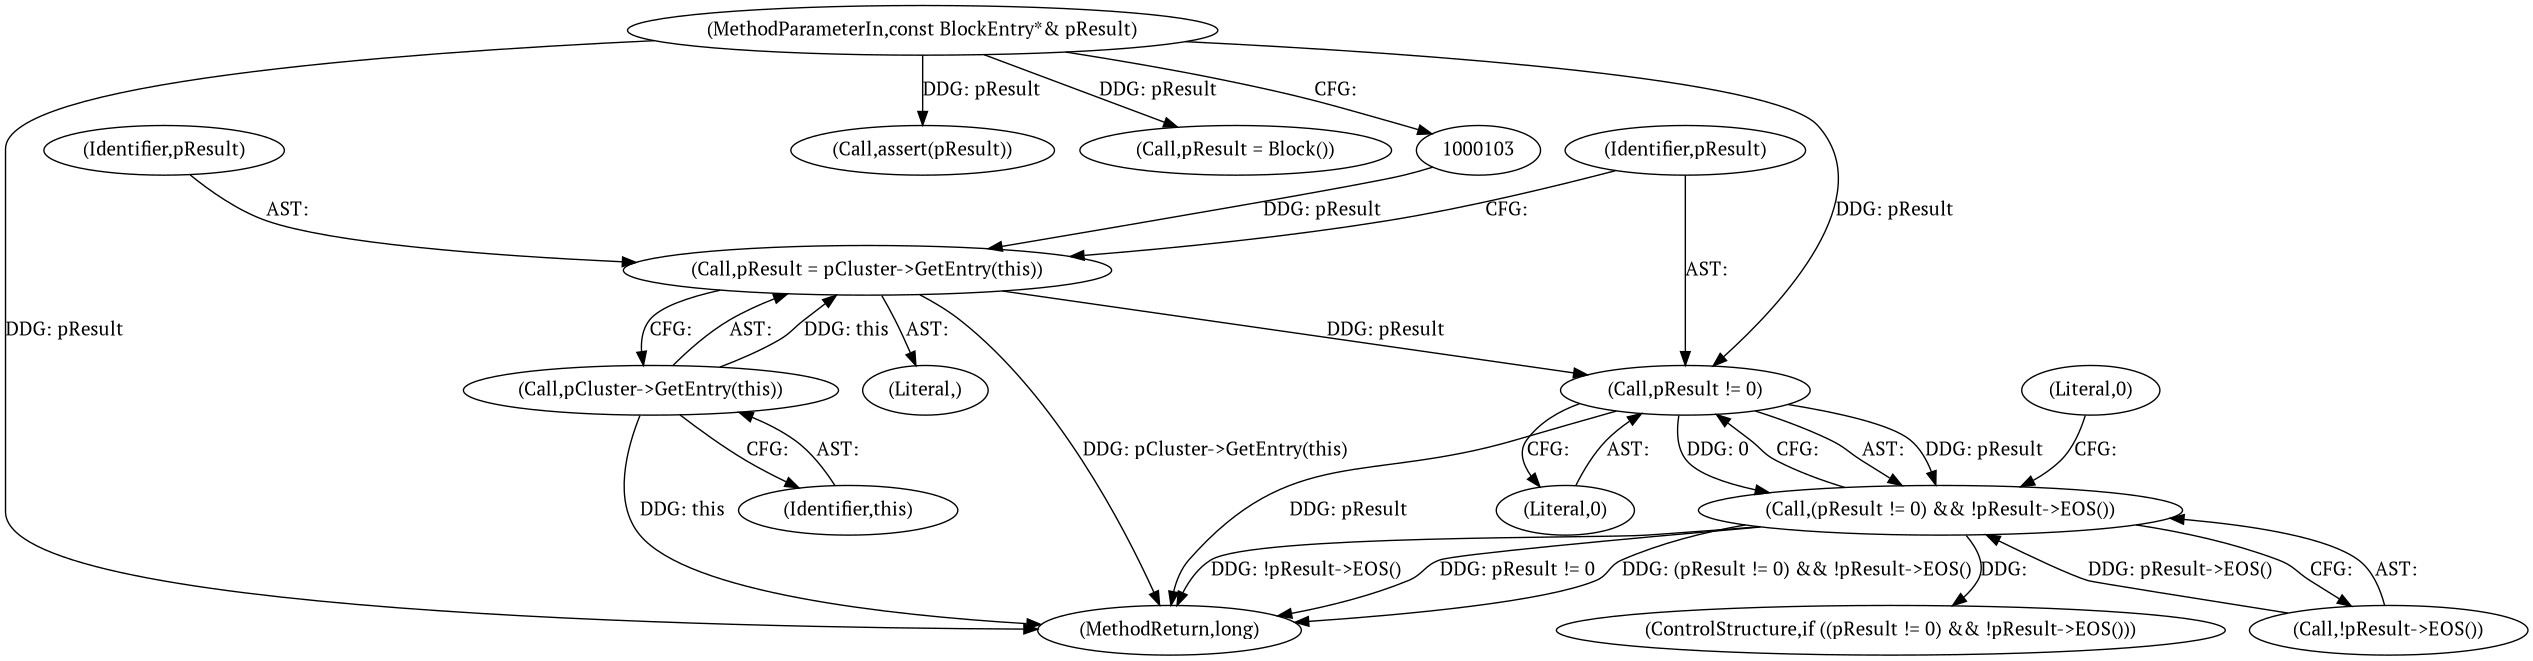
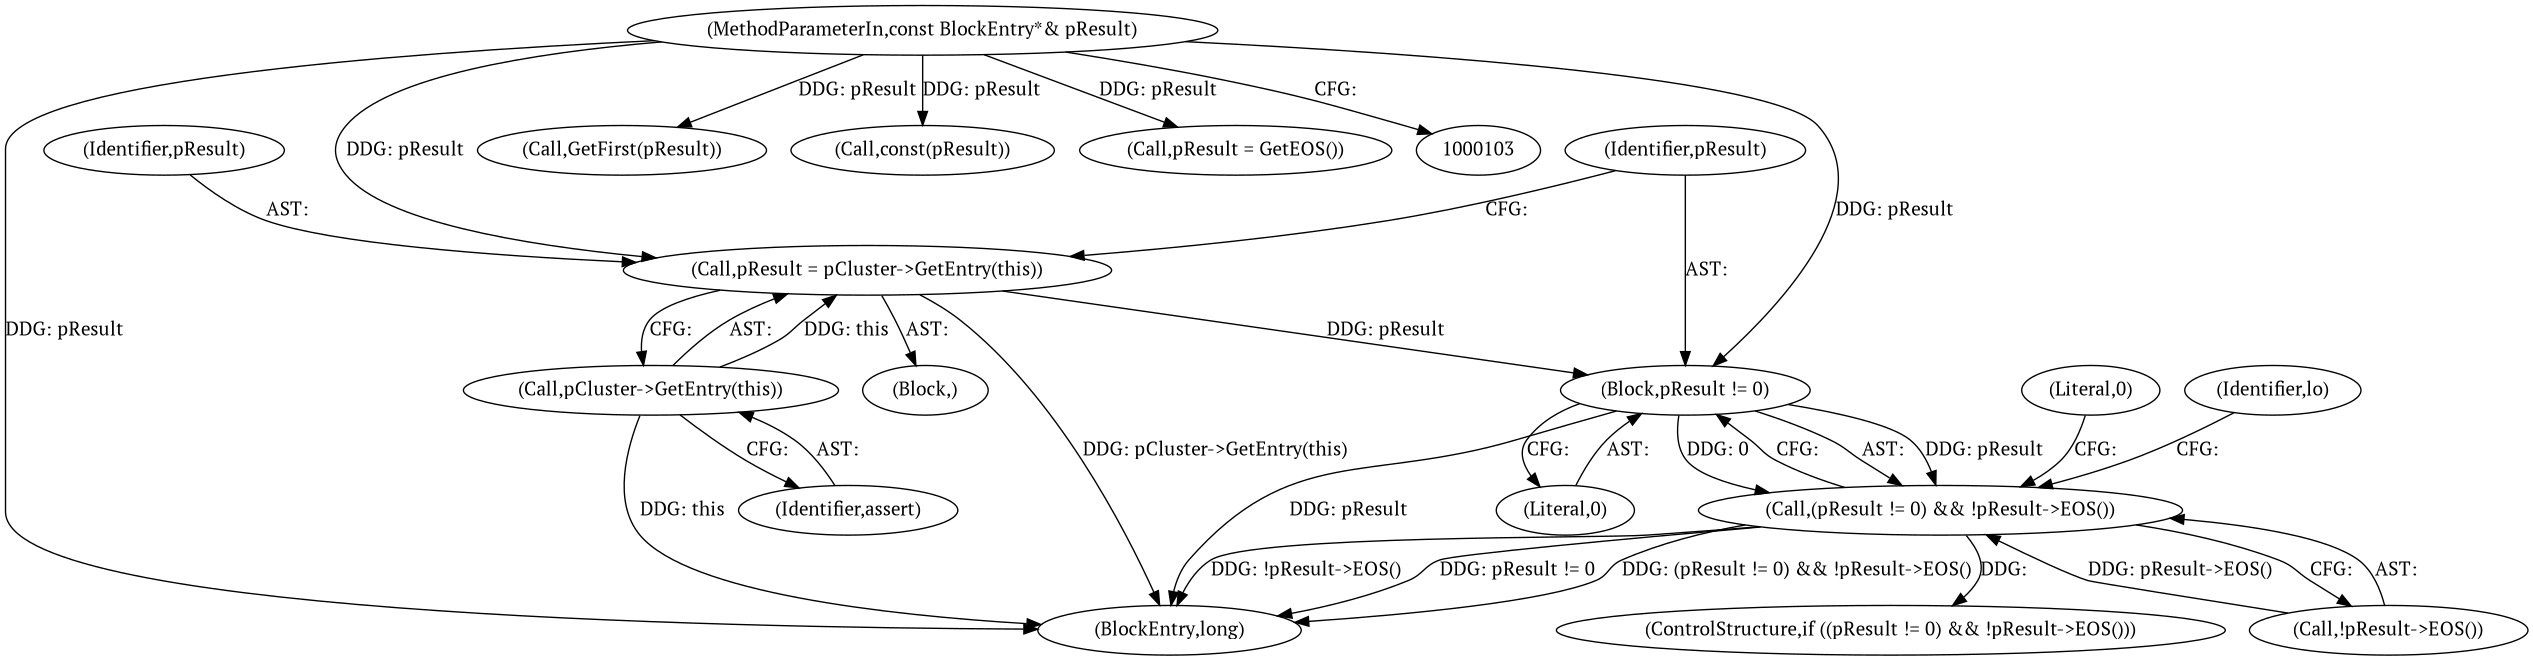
  digraph {
    fontname="PT Serif"
    node [fontname="PT Serif"]
    edge [fontname="PT Serif"]
-   n1 [label="(Call,pResult != 0)"]
+   n1 [label="(Block,pResult != 0)"]
    n2 [label="(Call,(pResult != 0) && !pResult->EOS())"]
-   n3 [label="(MethodReturn,long)"]
+   n3 [label="(BlockEntry,long)"]
    n4 [label="(Literal,0)"]
    n5 [label="(ControlStructure,if ((pResult != 0) && !pResult->EOS()))"]
    n6 [label="(Call,!pResult->EOS())"]
    n7 [label="(Call,pResult = pCluster->GetEntry(this))"]
    n8 [label="(Call,pCluster->GetEntry(this))"]
-   n9 [label="(Literal,)"]
-   n10 [label="(Identifier,this)"]
+   n9 [label="(Block,)"]
+   n10 [label="(Identifier,assert)"]
    n11 [label="(MethodParameterIn,const BlockEntry*& pResult)"]
-   n13 [label="(Call,assert(pResult))"]
-   n14 [label="(Call,pResult = Block())"]
+   n12 [label="(Call,GetFirst(pResult))"]
+   n13 [label="(Call,const(pResult))"]
+   n14 [label="(Call,pResult = GetEOS())"]
    1000103
    n16 [label="(Identifier,pResult)"]
    n17 [label="(Literal,0)"]
+   n18 [label="(Identifier,lo)"]
    n19 [label="(Identifier,pResult)"]
    n1 -> n2 [label="AST: "]
    n1 -> n2 [label="DDG: pResult"]
    n1 -> n2 [label="DDG: 0"]
    n1 -> n3 [label="DDG: pResult"]
    n1 -> n4 [label="CFG: "]
    n2 -> n1 [label="CFG: "]
    n2 -> n3 [label="DDG: pResult != 0"]
    n2 -> n3 [label="DDG: (pResult != 0) && !pResult->EOS()"]
    n2 -> n3 [label="DDG: !pResult->EOS()"]
    n2 -> n5 [label="DDG: "]
    n2 -> n6 [label="CFG: "]
    n4 -> n1 [label="AST: "]
    n6 -> n2 [label="AST: "]
    n6 -> n2 [label="DDG: pResult->EOS()"]
    n7 -> n1 [label="DDG: pResult"]
    n7 -> n3 [label="DDG: pCluster->GetEntry(this)"]
    n7 -> n8 [label="CFG: "]
    n7 -> n9 [label="AST: "]
    n8 -> n3 [label="DDG: this"]
    n8 -> n7 [label="AST: "]
    n8 -> n7 [label="DDG: this"]
    n8 -> n10 [label="CFG: "]
    n10 -> n8 [label="AST: "]
    n11 -> n1 [label="DDG: pResult"]
    n11 -> n3 [label="DDG: pResult"]
-   1000103 -> n7 [label="DDG: pResult"]
+   n11 -> n7 [label="DDG: pResult"]
+   n11 -> n12 [label="DDG: pResult"]
    n11 -> n13 [label="DDG: pResult"]
    n11 -> n14 [label="DDG: pResult"]
    n11 -> 1000103 [label="CFG: "]
    n16 -> n7 [label="AST: "]
    n17 -> n2 [label="CFG: "]
+   n18 -> n2 [label="CFG: "]
    n19 -> n1 [label="AST: "]
    n19 -> n7 [label="CFG: "]
  }
